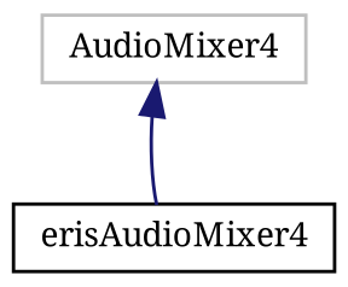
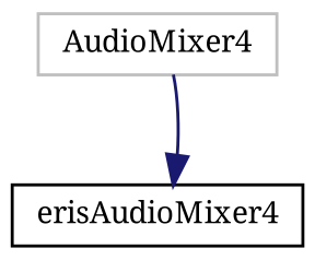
  digraph {
    rankdir=TB
    fontname="Noto Serif"
    node [fillcolor=white fontname="Noto Serif" fontsize=10 shape=record style=filled]
    n1 [color=grey75 height=0.2 label=AudioMixer4 width=0.4]
    n2 [color=black height=0.2 label=erisAudioMixer4 width=0.4]
-   n1 -> n2 [color=midnightblue dir=back fontname="Noto Serif" fontsize=10 labelfontname=Helvetica labelfontsize=10 style=solid]
+   n2 -> n1 [color=midnightblue dir=back fontname="Noto Serif" fontsize=10 labelfontname=Helvetica labelfontsize=10 style=solid]
  }
